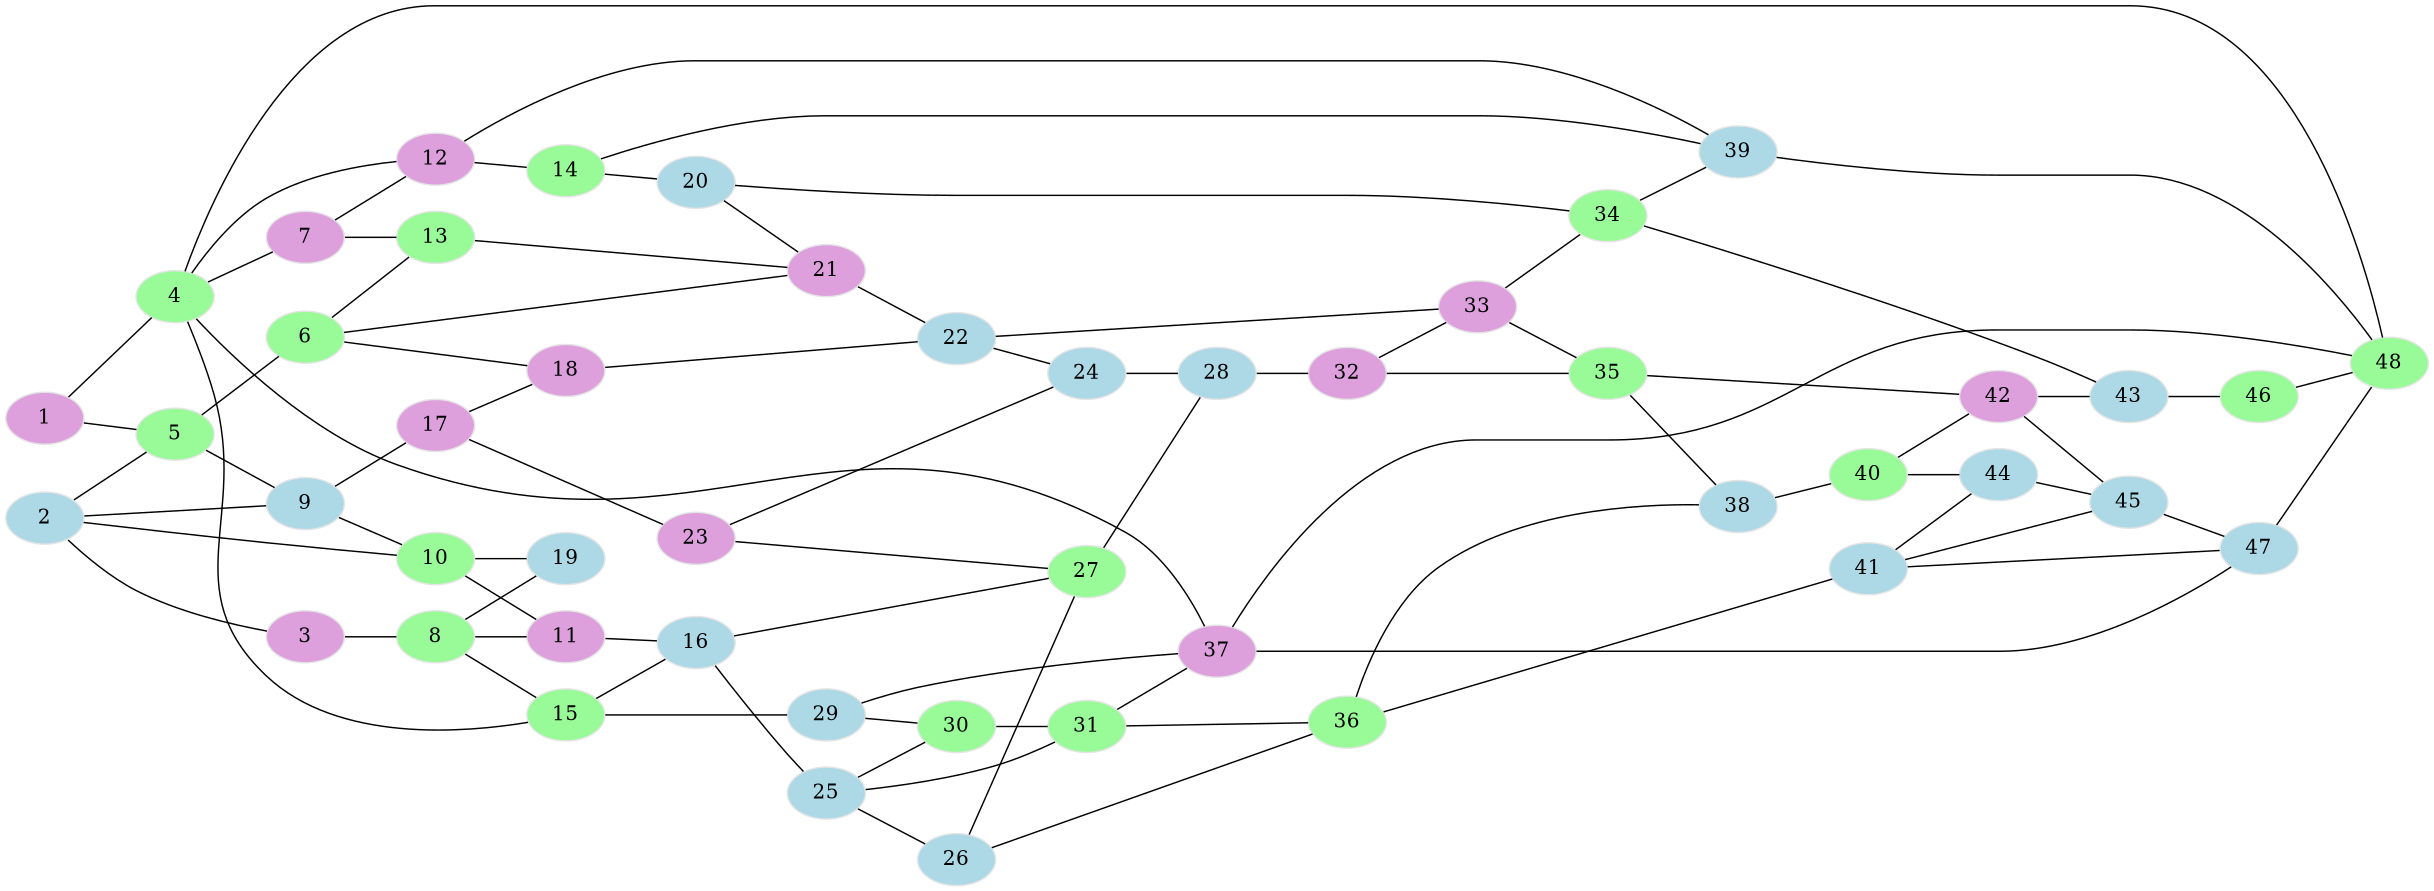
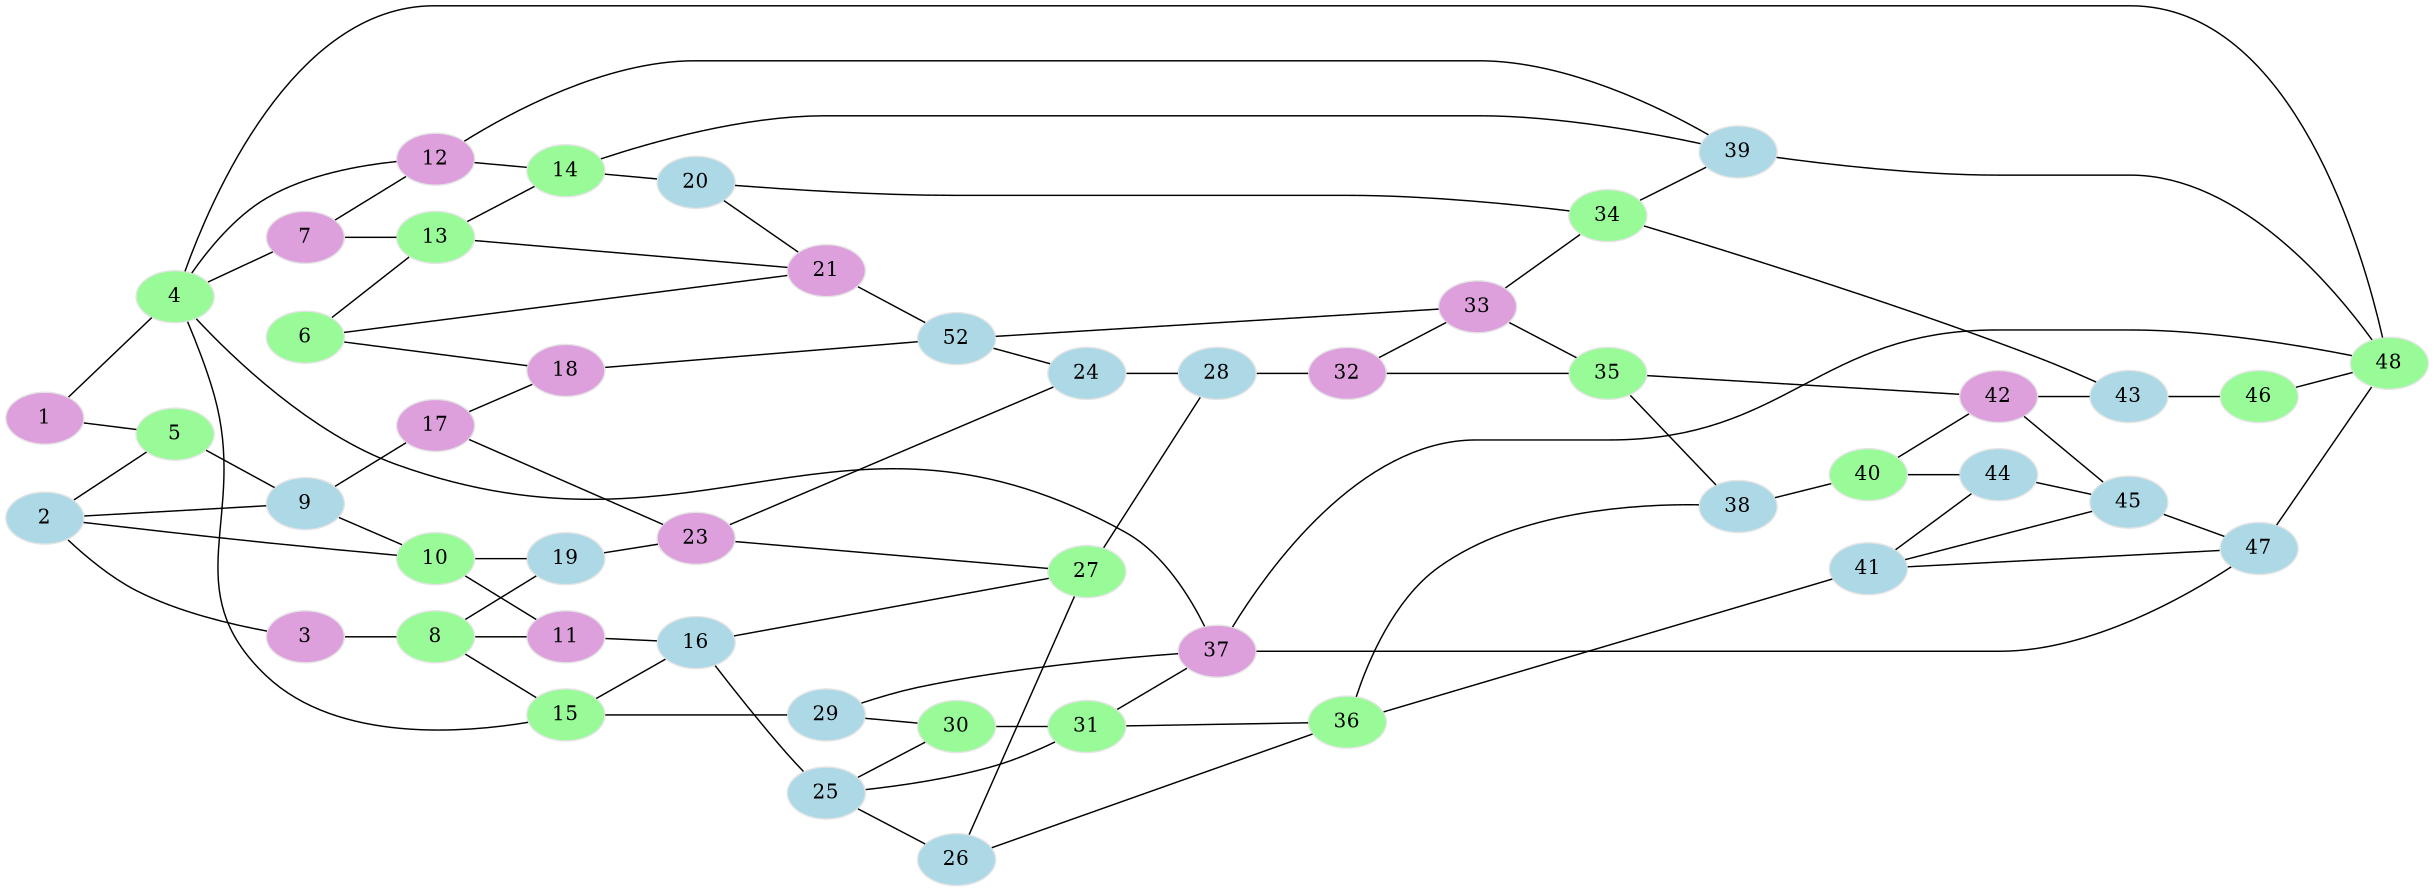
  graph {
    rankdir=LR
    node [color=gray90 fillcolor=lightblue style=filled]
    edge [weight=1.0]
    1 [fillcolor=plum]
    4 [fillcolor=palegreen]
    5 [fillcolor=palegreen]
    7 [fillcolor=plum]
    12 [fillcolor=plum]
    15 [fillcolor=palegreen]
    37 [fillcolor=plum]
    48 [fillcolor=palegreen]
    9
    6 [fillcolor=palegreen]
    2
    3 [fillcolor=plum]
    10 [fillcolor=palegreen]
    8 [fillcolor=palegreen]
    17 [fillcolor=plum]
    11 [fillcolor=plum]
    19
    13 [fillcolor=palegreen]
    14 [fillcolor=palegreen]
    39
    16
    29
    47
    18 [fillcolor=plum]
    21 [fillcolor=plum]
-   22
+   22 [label=52]
    23 [fillcolor=plum]
    25
    27 [fillcolor=palegreen]
    20
    34 [fillcolor=palegreen]
    30 [fillcolor=palegreen]
    26
    31 [fillcolor=palegreen]
    28
    24
    33 [fillcolor=plum]
    43
    35 [fillcolor=palegreen]
    32 [fillcolor=plum]
    36 [fillcolor=palegreen]
    38
    41
    42 [fillcolor=plum]
    46 [fillcolor=palegreen]
    40 [fillcolor=palegreen]
    45
    44
    1 -- 4
    1 -- 5
    4 -- 7
    4 -- 12
    4 -- 15
    4 -- 37
    4 -- 48
    5 -- 9
-   5 -- 6
    7 -- 12
    7 -- 13
    12 -- 14
    12 -- 39
    15 -- 16
    15 -- 29
    37 -- 48
    37 -- 47
    9 -- 10
    9 -- 17
    6 -- 13
    6 -- 18
    6 -- 21
    2 -- 5
    2 -- 9
    2 -- 3
    2 -- 10
    3 -- 8 [weight=2.0]
    10 -- 11
    10 -- 19
    8 -- 15
    8 -- 11
    8 -- 19
    17 -- 18
    17 -- 23
    11 -- 16
+   19 -- 23
+   13 -- 14
    13 -- 21
    14 -- 39
    14 -- 20
    39 -- 48
    16 -- 25
    16 -- 27
    29 -- 37
    29 -- 30 [weight=2.0]
    47 -- 48
    18 -- 22
    21 -- 22
    22 -- 24
    22 -- 33
    23 -- 27
    23 -- 24
    25 -- 30
    25 -- 26
    25 -- 31
    27 -- 28
    20 -- 21
    20 -- 34
    34 -- 39
    34 -- 43
    30 -- 31
    26 -- 27
    26 -- 36
    31 -- 37
    31 -- 36
    28 -- 32 [weight=2.0]
    24 -- 28
    33 -- 34
    33 -- 35
    43 -- 46 [weight=2.0]
    35 -- 38
    35 -- 42
    32 -- 33
    32 -- 35
    36 -- 38
    36 -- 41
    38 -- 40
    41 -- 47
    41 -- 45
    41 -- 44
    42 -- 43
    42 -- 45
    46 -- 48 [weight=2.0]
    40 -- 42
    40 -- 44 [weight=2.0]
    45 -- 47
    44 -- 45
  }
